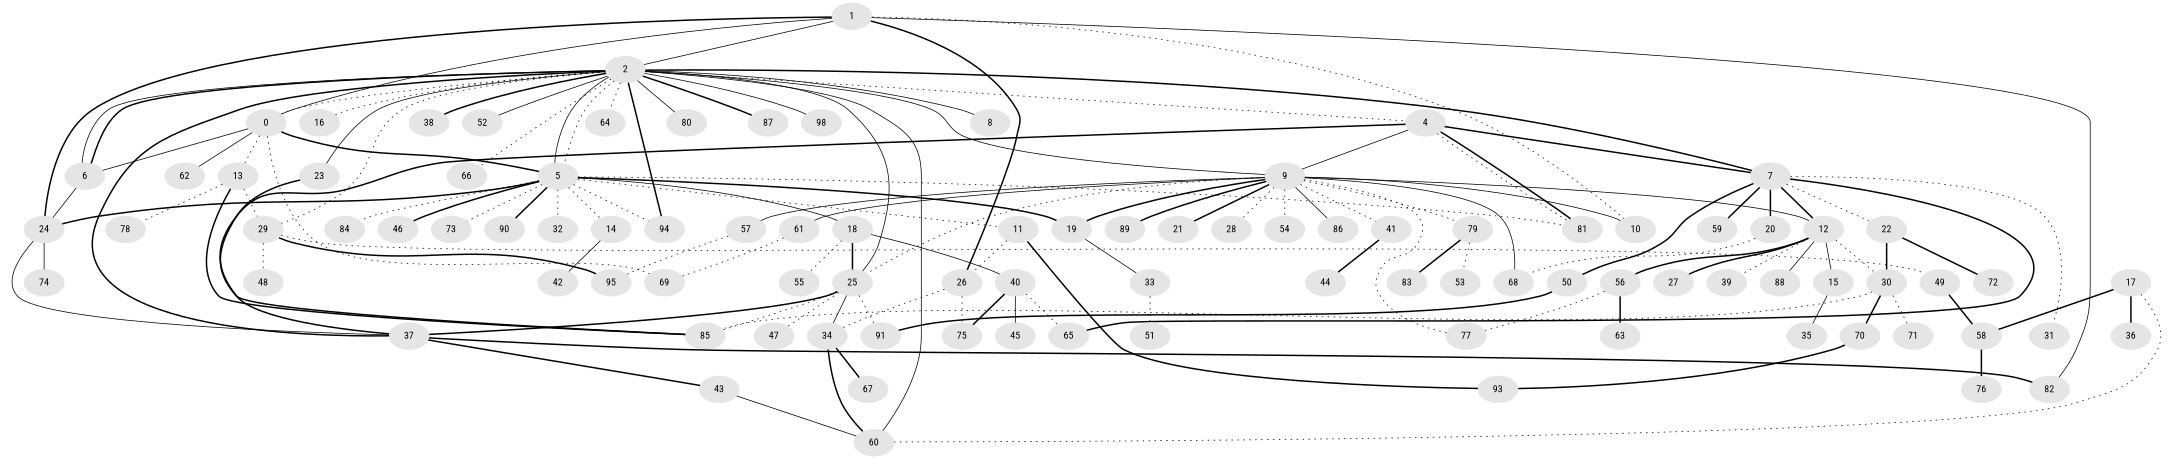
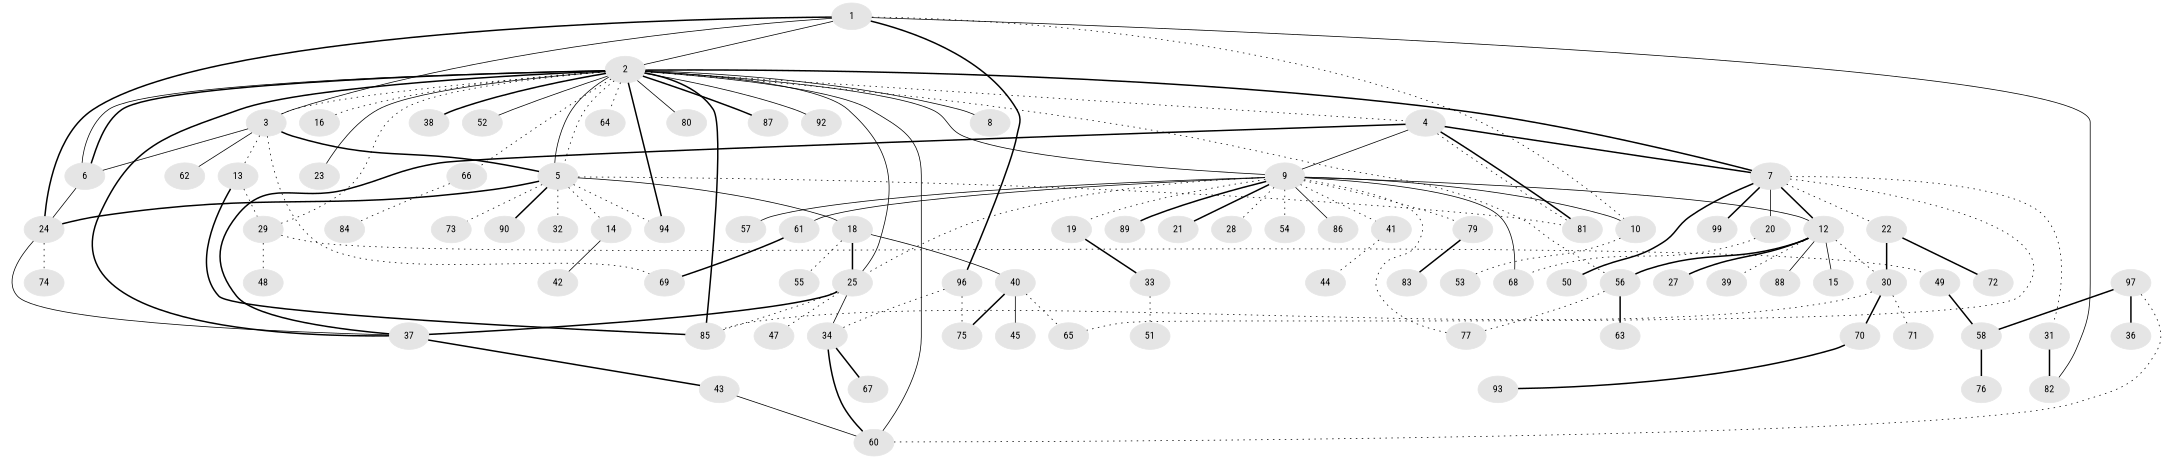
  graph {
    fontname="Roboto Condensed"
    node [color=gray90 fontname="Roboto Condensed" style=filled]
    edge [fontname="Roboto Condensed" style=dotted]
    1
    2
-   3 [label=0]
+   3
    10
    24
-   26
+   26 [label=96]
    82
    4
    5
    6
    7
    8
    9
    16
    23
    25
    29
    37
    38
    52
    56
    60
    64
    66
    80
    85
    87
-   92 [label=98]
+   92
    94
    13
    62
    69
    53
    74
    34
    75
    81
-   11
    14
    18
    19
    32
-   46
    73
    84
    90
    12
    20
    22
    31
    50
-   59
+   59 [label=99]
    65
    21
    28
    41
    54
    57
    61
    68
    77
    79
    86
    89
    47
-   91
    48
    49
-   95
    43
    63
-   78
    93
    42
    40
    55
    33
    15
    27
    30
    39
    88
    72
-   17
+   17 [label=97]
    36
    58
    44
    83
-   35
    70
    71
    76
    45
    51
    67
    1 -- 2 [style=solid]
    1 -- 3 [style=solid]
    1 -- 10
    1 -- 24 [style=bold]
    1 -- 26 [style=bold]
    1 -- 82 [style=solid]
    2 -- 3
    2 -- 4
    2 -- 5 [style=solid]
    2 -- 5
    2 -- 6 [style=solid]
    2 -- 6 [style=bold]
    2 -- 7 [style=bold]
    2 -- 8 [style=solid]
    2 -- 9 [style=solid]
    2 -- 16
    2 -- 23 [style=solid]
    2 -- 25 [style=solid]
    2 -- 29
    2 -- 37 [style=bold]
    2 -- 38 [style=bold]
    2 -- 52 [style=solid]
+   2 -- 56
    2 -- 60 [style=solid]
    2 -- 64
    2 -- 66
    2 -- 80 [style=solid]
-   23 -- 85 [style=bold]
+   2 -- 85 [style=bold]
    2 -- 87 [style=bold]
    2 -- 92 [style=solid]
    2 -- 94 [style=bold]
    3 -- 5 [style=bold]
    3 -- 6 [style=solid]
    3 -- 13
    3 -- 62 [style=solid]
    3 -- 69
-   79 -- 53
+   10 -- 53
    24 -- 37 [style=solid]
-   24 -- 74 [style=solid]
+   24 -- 74
    26 -- 34
    26 -- 75
    4 -- 7 [style=bold]
    4 -- 9 [style=solid]
    4 -- 37 [style=bold]
    4 -- 81
    4 -- 81 [style=bold]
    5 -- 24 [style=bold]
    5 -- 94
    5 -- 81
-   5 -- 11
    5 -- 14
    5 -- 18 [style=solid]
-   5 -- 19 [style=bold]
    5 -- 32
-   5 -- 46 [style=bold]
    5 -- 73
-   5 -- 84
+   66 -- 84
    5 -- 90 [style=bold]
    6 -- 24 [style=solid]
    7 -- 12 [style=bold]
-   7 -- 20 [style=bold]
+   7 -- 20 [style=solid]
    7 -- 22
    7 -- 31
    7 -- 50 [style=bold]
    7 -- 59 [style=bold]
-   7 -- 65 [style=bold]
+   7 -- 65
    9 -- 10 [style=solid]
    9 -- 25
-   9 -- 19 [style=bold]
+   9 -- 19
    9 -- 12 [style=solid]
    9 -- 21 [style=bold]
    9 -- 28
    9 -- 41
    9 -- 54
    9 -- 57 [style=solid]
    9 -- 61 [style=solid]
    9 -- 68 [style=solid]
    9 -- 77
    9 -- 79
    9 -- 86 [style=solid]
    9 -- 89 [style=bold]
    25 -- 37 [style=bold]
    25 -- 85
    25 -- 34 [style=solid]
    25 -- 47
-   25 -- 91
    29 -- 48
    29 -- 49
-   29 -- 95 [style=bold]
-   37 -- 82 [style=bold]
+   31 -- 82 [style=bold]
    37 -- 43 [style=bold]
    56 -- 77
    56 -- 63 [style=bold]
    13 -- 29
    13 -- 85 [style=bold]
-   13 -- 78
    34 -- 60 [style=bold]
    34 -- 67 [style=bold]
-   11 -- 26
-   11 -- 93 [style=bold]
    14 -- 42 [style=solid]
    18 -- 25 [style=bold]
    18 -- 40 [style=solid]
    18 -- 55
-   19 -- 33 [style=solid]
+   19 -- 33 [style=bold]
    12 -- 56 [style=bold]
    12 -- 15 [style=solid]
    12 -- 27 [style=bold]
    12 -- 30
    12 -- 39
    12 -- 88 [style=solid]
    20 -- 68
    22 -- 30 [style=bold]
    22 -- 72 [style=bold]
-   50 -- 91 [style=bold]
-   41 -- 44 [style=bold]
-   57 -- 95
-   61 -- 69
+   41 -- 44
+   61 -- 69 [style=bold]
    79 -- 83 [style=bold]
    49 -- 58 [style=bold]
    43 -- 60 [style=solid]
    40 -- 75 [style=bold]
    40 -- 65
    40 -- 45 [style=solid]
    33 -- 51
-   15 -- 35 [style=solid]
    30 -- 85
    30 -- 70 [style=bold]
    30 -- 71
    17 -- 60
    17 -- 36 [style=bold]
    17 -- 58 [style=bold]
    58 -- 76 [style=bold]
    70 -- 93 [style=bold]
  }
